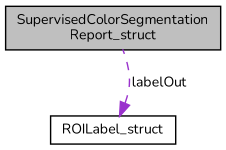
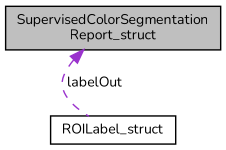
  digraph {
    fontname=Nunito
    node [color=black fontname=Nunito fontsize=10 shape=record]
    n1 [fillcolor=grey75 fontcolor=black height=0.2 label="SupervisedColorSegmentation\lReport_struct" style=filled width=0.4]
    n2 [height=0.2 label=ROILabel_struct width=0.4]
-   n2 -> n1 [color=darkorchid3 dir=back fontname=Nunito fontsize=10 label=" labelOut" labelfontname=FreeSans labelfontsize=10 style=dashed]
+   n1 -> n2 [color=darkorchid3 dir=back fontname=Nunito fontsize=10 label=" labelOut" labelfontname=FreeSans labelfontsize=10 style=dashed]
  }
